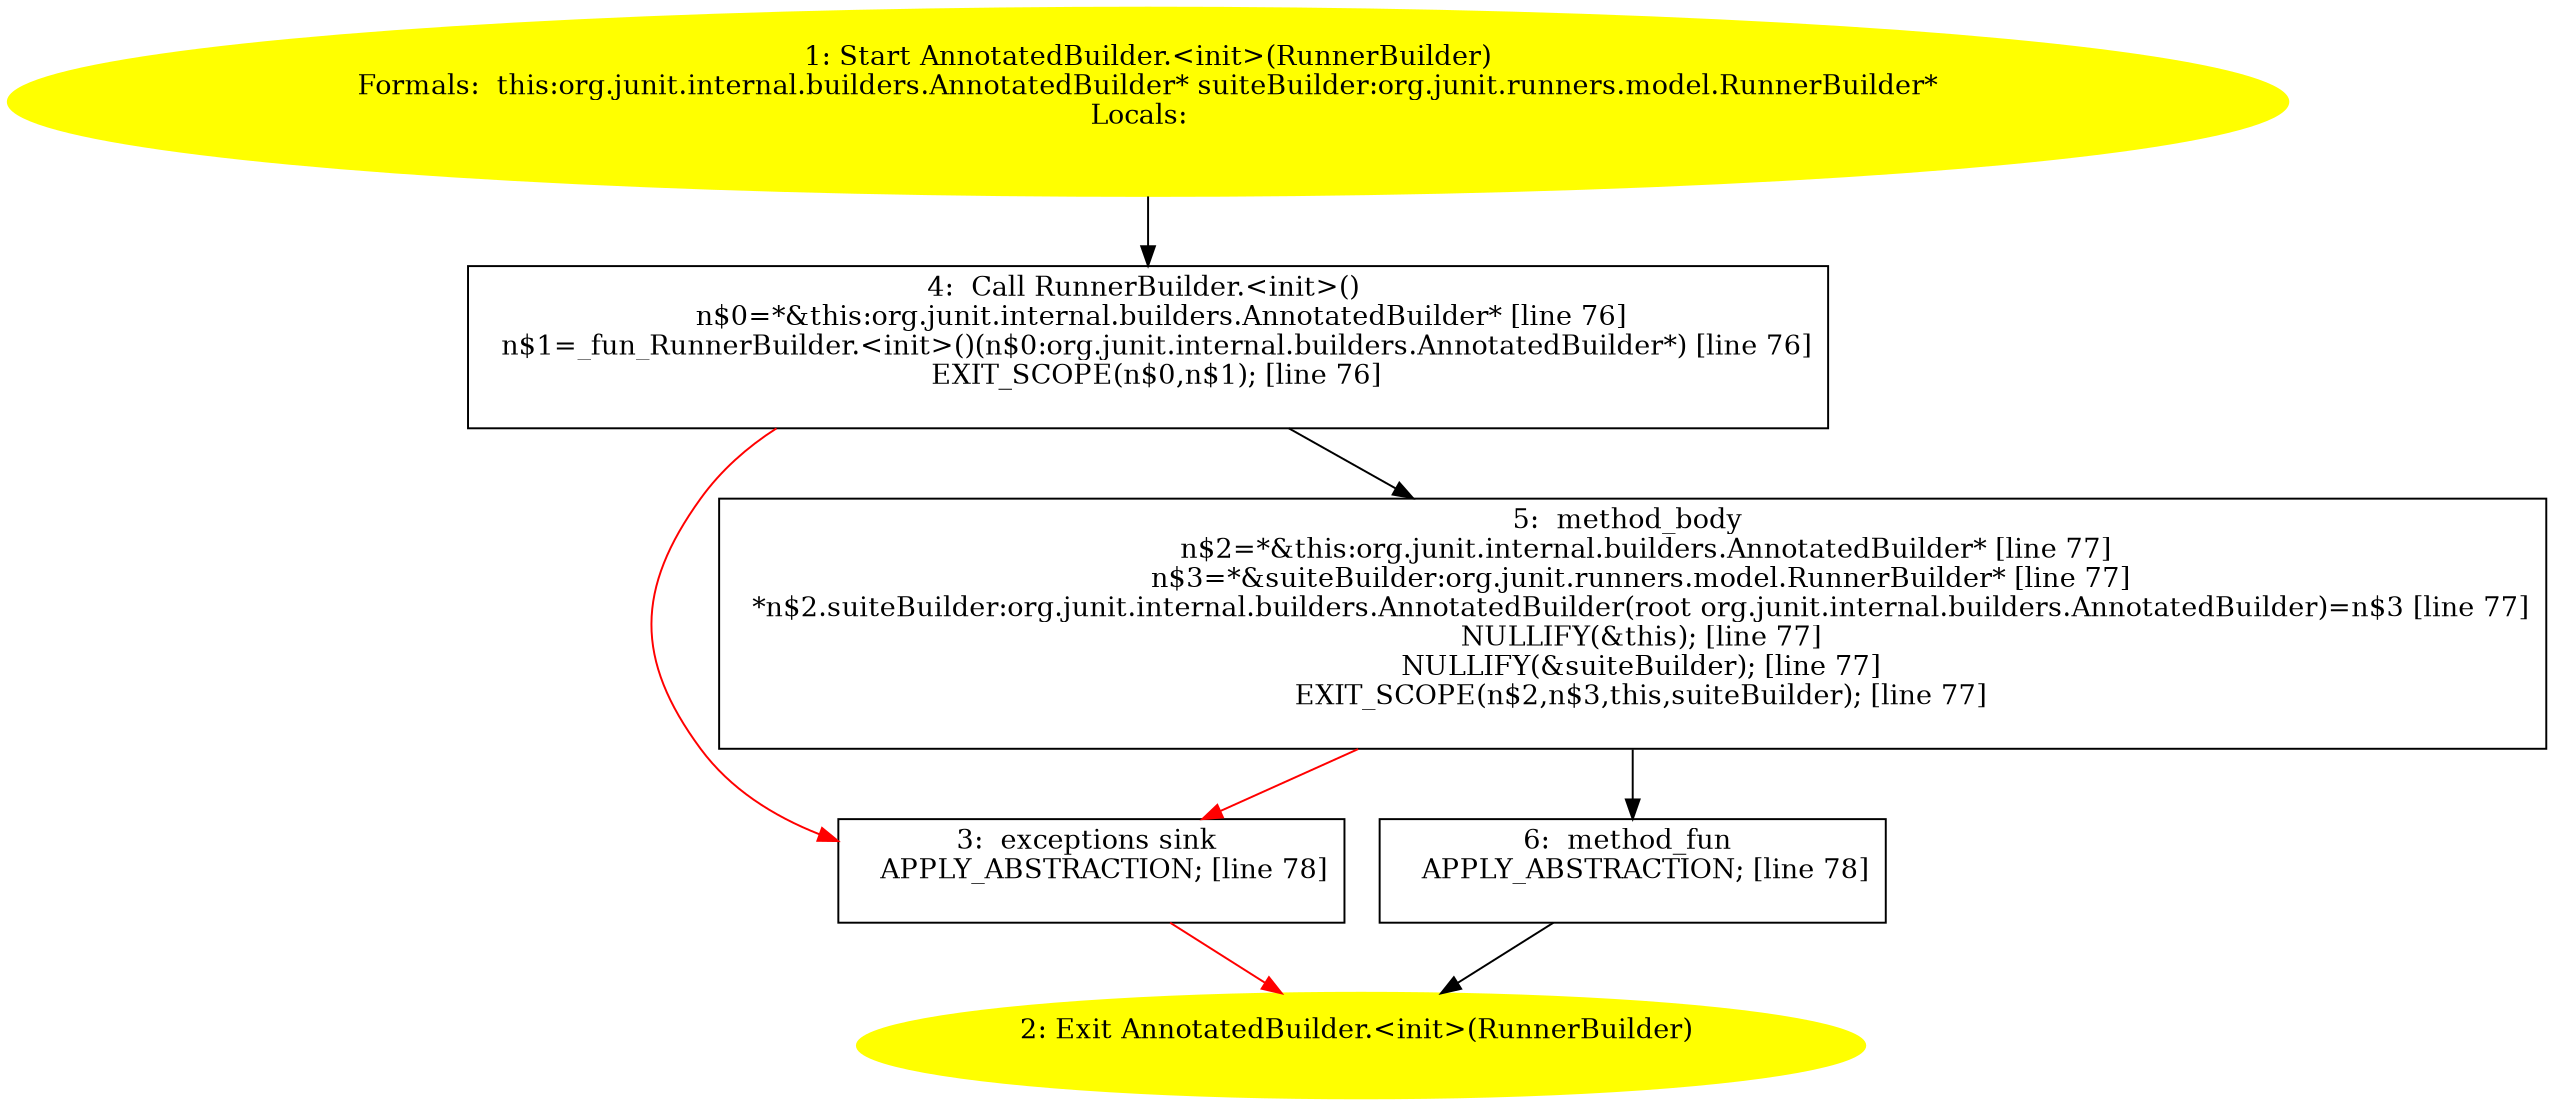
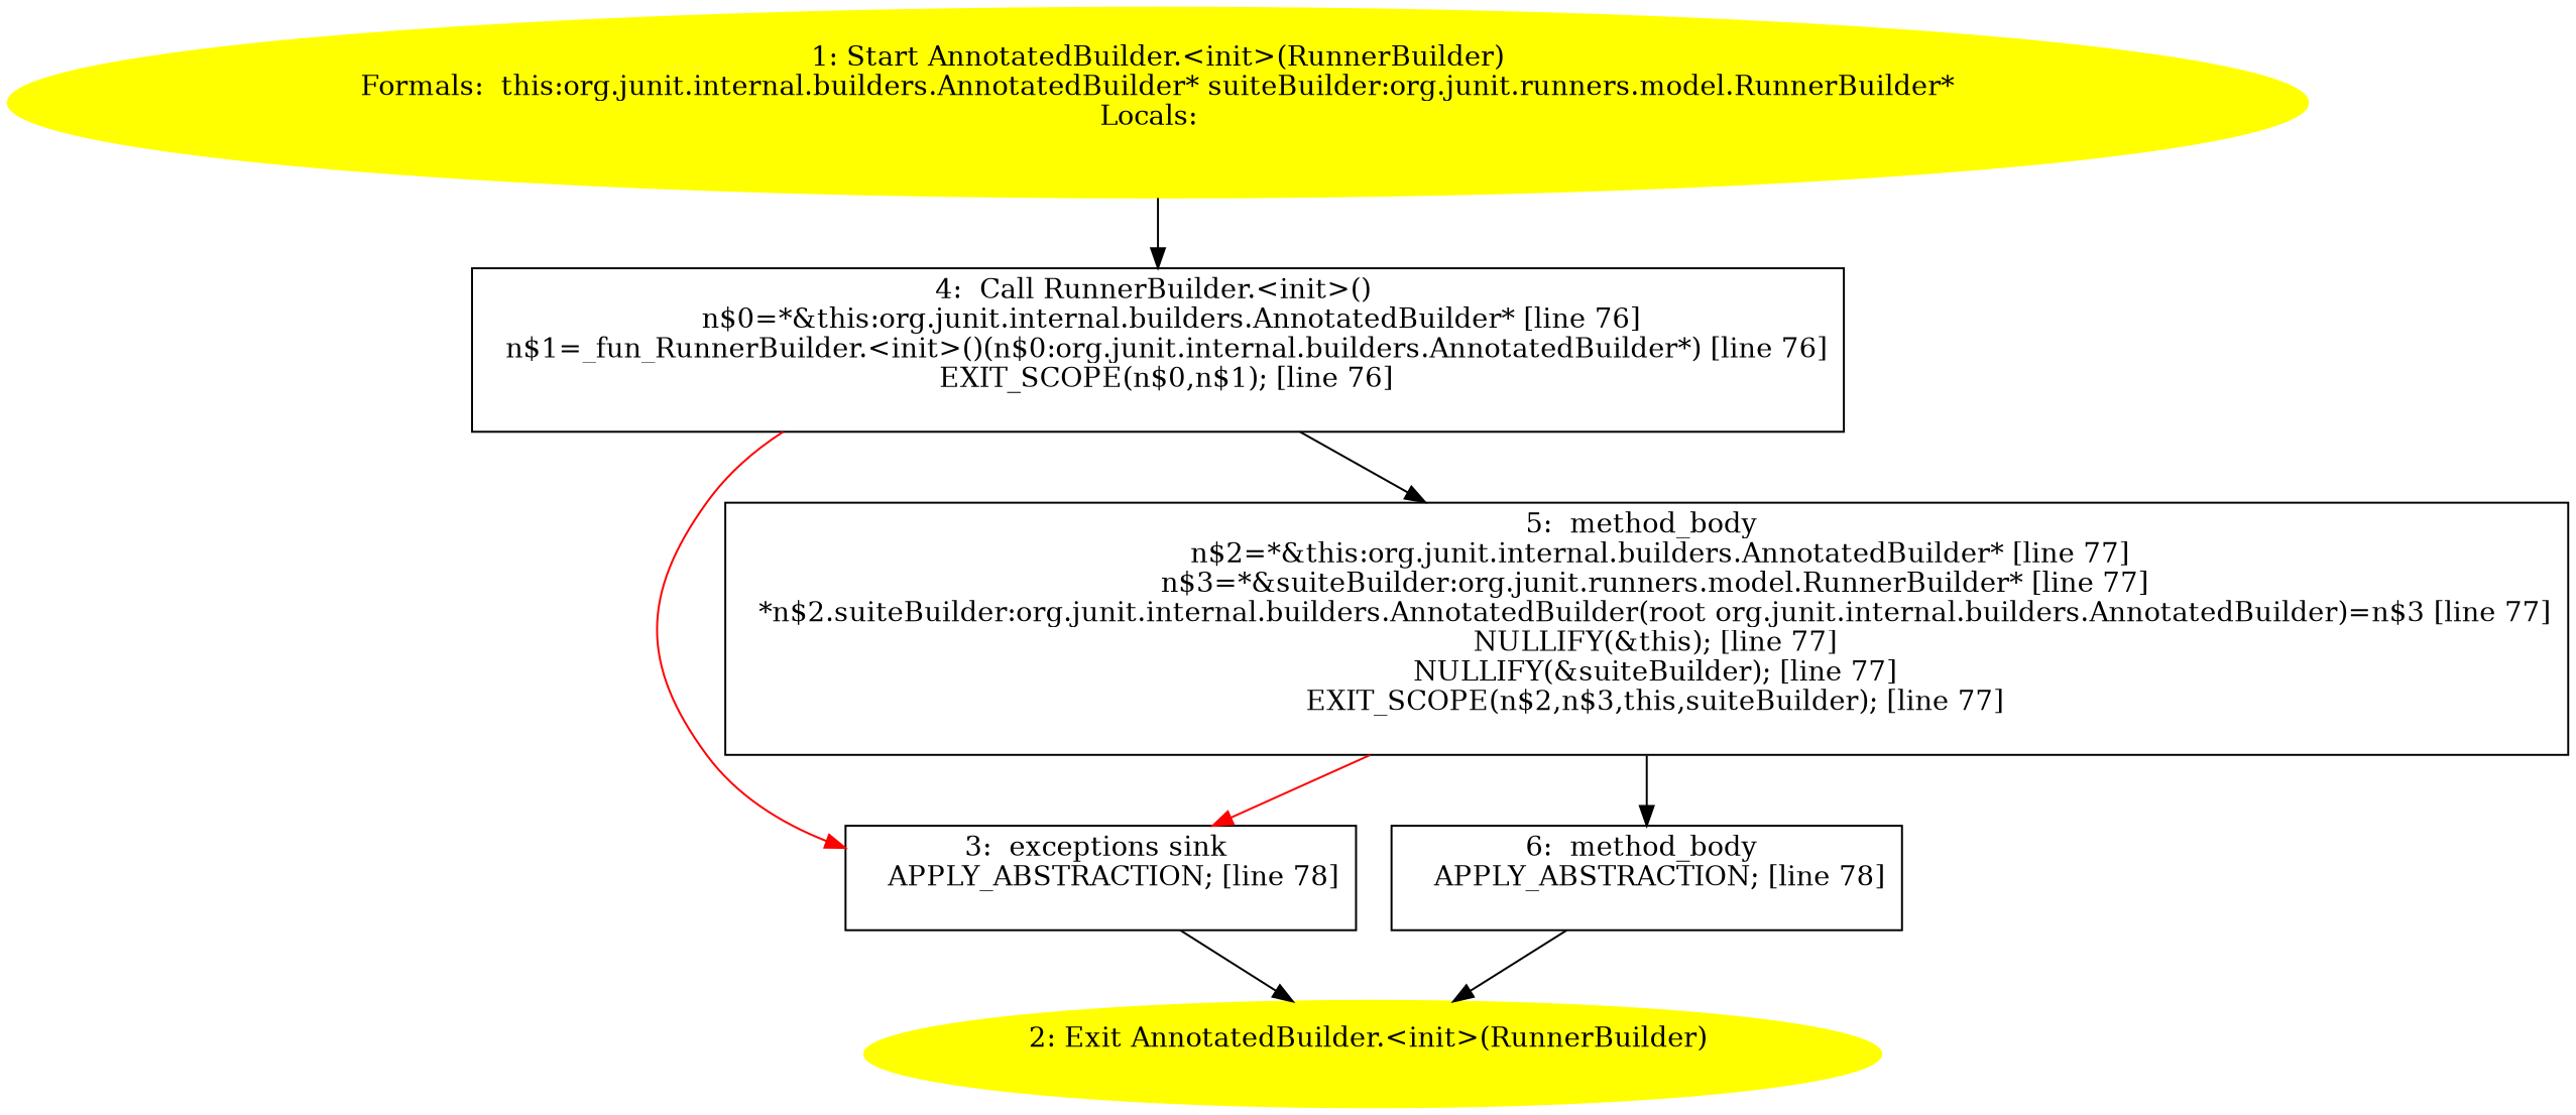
  digraph {
    node [shape=box]
    n1 [color=yellow label="1: Start AnnotatedBuilder.<init>(RunnerBuilder)\nFormals:  this:org.junit.internal.builders.AnnotatedBuilder* suiteBuilder:org.junit.runners.model.RunnerBuilder*\nLocals:  \n  " style=filled shape=""]
    n2 [label="4:  Call RunnerBuilder.<init>() \n   n$0=*&this:org.junit.internal.builders.AnnotatedBuilder* [line 76]\n  n$1=_fun_RunnerBuilder.<init>()(n$0:org.junit.internal.builders.AnnotatedBuilder*) [line 76]\n  EXIT_SCOPE(n$0,n$1); [line 76]\n "]
    n3 [label="3:  exceptions sink \n   APPLY_ABSTRACTION; [line 78]\n "]
    n4 [label="5:  method_body \n   n$2=*&this:org.junit.internal.builders.AnnotatedBuilder* [line 77]\n  n$3=*&suiteBuilder:org.junit.runners.model.RunnerBuilder* [line 77]\n  *n$2.suiteBuilder:org.junit.internal.builders.AnnotatedBuilder(root org.junit.internal.builders.AnnotatedBuilder)=n$3 [line 77]\n  NULLIFY(&this); [line 77]\n  NULLIFY(&suiteBuilder); [line 77]\n  EXIT_SCOPE(n$2,n$3,this,suiteBuilder); [line 77]\n "]
    n5 [color=yellow label="2: Exit AnnotatedBuilder.<init>(RunnerBuilder) \n  " style=filled shape=""]
-   n6 [label="6:  method_fun \n   APPLY_ABSTRACTION; [line 78]\n "]
+   n6 [label="6:  method_body \n   APPLY_ABSTRACTION; [line 78]\n "]
    n1 -> n2
    n2 -> n3 [color=red]
    n2 -> n4
-   n3 -> n5 [color=red]
+   n3 -> n5
    n4 -> n3 [color=red]
    n4 -> n6
    n6 -> n5
  }
